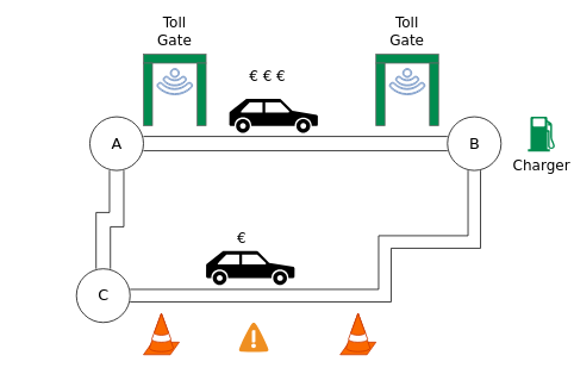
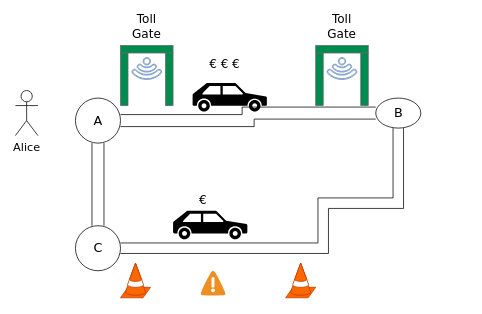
  <mxCell id="0" />
  <mxCell id="1" parent="0" />
+ <mxCell id="2" value="Alice" style="shape=umlActor;verticalLabelPosition=bottom;verticalAlign=top;html=1;outlineConnect=0;fontFamily=Dejavu Sans;fontSize=15;" vertex="1" parent="1"><mxGeometry x="20" y="120" width="30" height="60" as="geometry" /></mxCell>
  <mxCell id="3" style="edgeStyle=orthogonalEdgeStyle;rounded=0;orthogonalLoop=1;jettySize=auto;html=1;fontFamily=Dejavu Sans;fontSize=15;shape=link;width=16;" edge="1" parent="1" source="5" target="6"><mxGeometry relative="1" as="geometry" /></mxCell>
  <mxCell id="4" style="edgeStyle=orthogonalEdgeStyle;shape=link;rounded=0;orthogonalLoop=1;jettySize=auto;html=1;fontFamily=Dejavu Sans;fontSize=15;width=16;" edge="1" parent="1" source="5" target="8"><mxGeometry relative="1" as="geometry" /></mxCell>
  <mxCell id="5" value="A" style="shape=ellipse;html=1;dashed=0;whitespace=wrap;aspect=fixed;perimeter=ellipsePerimeter;fontFamily=Dejavu Sans;fontSize=17;" vertex="1" parent="1"><mxGeometry x="100" y="130" width="60" height="60" as="geometry" /></mxCell>
- <mxCell id="6" value="C" style="shape=ellipse;html=1;dashed=0;whitespace=wrap;aspect=fixed;perimeter=ellipsePerimeter;fontFamily=Dejavu Sans;fontSize=17;" vertex="1" parent="1"><mxGeometry x="85" y="300" width="60" height="60" as="geometry" /></mxCell>
+ <mxCell id="6" value="C" style="shape=ellipse;html=1;dashed=0;whitespace=wrap;aspect=fixed;perimeter=ellipsePerimeter;fontFamily=Dejavu Sans;fontSize=17;" vertex="1" parent="1"><mxGeometry x="100" y="300" width="60" height="60" as="geometry" /></mxCell>
  <mxCell id="7" style="edgeStyle=orthogonalEdgeStyle;shape=link;rounded=0;orthogonalLoop=1;jettySize=auto;html=1;fontFamily=Dejavu Sans;fontSize=15;width=14;elbow=vertical;strokeColor=default;" edge="1" parent="1" source="8" target="6"><mxGeometry relative="1" as="geometry"><Array as="points"><mxPoint x="530" y="270" /><mxPoint x="430" y="270" /><mxPoint x="430" y="330" /></Array></mxGeometry></mxCell>
- <mxCell id="8" value="B" style="shape=ellipse;html=1;dashed=0;whitespace=wrap;aspect=fixed;perimeter=ellipsePerimeter;fontFamily=Dejavu Sans;fontSize=17;" vertex="1" parent="1"><mxGeometry x="500" y="130" width="60" height="60" as="geometry" /></mxCell>
+ <mxCell id="8" value="B" style="shape=ellipse;html=1;dashed=0;whitespace=wrap;aspect=fixed;perimeter=ellipsePerimeter;fontFamily=Dejavu Sans;fontSize=17;" vertex="1" parent="1"><mxGeometry x="500" y="130" width="60" height="40" as="geometry" /></mxCell>
  <mxCell id="9" value="" style="shape=mxgraph.signs.transportation.car_3;html=1;pointerEvents=1;fillColor=#000000;strokeColor=none;verticalLabelPosition=bottom;verticalAlign=top;align=center;fontFamily=Dejavu Sans;fontSize=15;flipH=1;" vertex="1" parent="1"><mxGeometry x="230" y="280" width="99" height="38" as="geometry" /></mxCell>
  <mxCell id="10" value="" style="shape=mxgraph.signs.transportation.car_3;html=1;pointerEvents=1;fillColor=#000000;strokeColor=none;verticalLabelPosition=bottom;verticalAlign=top;align=center;fontFamily=Dejavu Sans;fontSize=15;flipH=1;" vertex="1" parent="1"><mxGeometry x="256" y="110" width="99" height="38" as="geometry" /></mxCell>
  <mxCell id="11" value="" style="group" vertex="1" connectable="0" parent="1"><mxGeometry x="160" y="20" width="70" height="120" as="geometry" /></mxCell>
  <mxCell id="12" value="" style="group;fontFamily=Dejavu Sans;fontSize=16;verticalAlign=middle;" vertex="1" connectable="0" parent="11"><mxGeometry y="40" width="70" height="80" as="geometry" /></mxCell>
  <mxCell id="13" value="" style="rounded=0;whiteSpace=wrap;html=1;fontFamily=Dejavu Sans;fontSize=15;fillColor=#008C4F;fontColor=#333333;strokeColor=#666666;" vertex="1" parent="12"><mxGeometry width="70" height="10" as="geometry" /></mxCell>
  <mxCell id="14" value="" style="rounded=0;whiteSpace=wrap;html=1;fontFamily=Dejavu Sans;fontSize=15;fillColor=#008C4F;fontColor=#333333;strokeColor=#666666;rotation=90;" vertex="1" parent="12"><mxGeometry x="30" y="40" width="70" height="10" as="geometry" /></mxCell>
  <mxCell id="15" value="" style="rounded=0;whiteSpace=wrap;html=1;fontFamily=Dejavu Sans;fontSize=15;fillColor=#008C4F;fontColor=#333333;strokeColor=#666666;rotation=90;" vertex="1" parent="12"><mxGeometry x="-30" y="40" width="70" height="10" as="geometry" /></mxCell>
  <mxCell id="16" value="" style="sketch=0;pointerEvents=1;shadow=0;dashed=0;html=1;strokeColor=#6c8ebf;fillColor=#dae8fc;aspect=fixed;labelPosition=center;verticalLabelPosition=bottom;verticalAlign=top;align=center;outlineConnect=0;shape=mxgraph.vvd.wi_fi;fontFamily=Dejavu Sans;fontSize=15;rotation=135;" vertex="1" parent="12"><mxGeometry x="20" y="20" width="30" height="30" as="geometry" /></mxCell>
  <mxCell id="17" value="Toll Gate" style="text;html=1;strokeColor=none;fillColor=none;align=center;verticalAlign=middle;whiteSpace=wrap;rounded=0;fontFamily=Dejavu Sans;fontSize=16;" vertex="1" parent="11"><mxGeometry x="5" width="60" height="30" as="geometry" /></mxCell>
  <mxCell id="18" value="" style="group" vertex="1" connectable="0" parent="1"><mxGeometry x="420" y="20" width="70" height="120" as="geometry" /></mxCell>
  <mxCell id="19" value="" style="group;fontFamily=Dejavu Sans;fontSize=16;verticalAlign=middle;" vertex="1" connectable="0" parent="18"><mxGeometry y="40" width="70" height="80" as="geometry" /></mxCell>
  <mxCell id="20" value="" style="rounded=0;whiteSpace=wrap;html=1;fontFamily=Dejavu Sans;fontSize=15;fillColor=#008C4F;fontColor=#333333;strokeColor=#666666;" vertex="1" parent="19"><mxGeometry width="70" height="10" as="geometry" /></mxCell>
  <mxCell id="21" value="" style="rounded=0;whiteSpace=wrap;html=1;fontFamily=Dejavu Sans;fontSize=15;fillColor=#008C4F;fontColor=#333333;strokeColor=#666666;rotation=90;" vertex="1" parent="19"><mxGeometry x="30" y="40" width="70" height="10" as="geometry" /></mxCell>
  <mxCell id="22" value="" style="rounded=0;whiteSpace=wrap;html=1;fontFamily=Dejavu Sans;fontSize=15;fillColor=#008C4F;fontColor=#333333;strokeColor=#666666;rotation=90;" vertex="1" parent="19"><mxGeometry x="-30" y="40" width="70" height="10" as="geometry" /></mxCell>
  <mxCell id="23" value="" style="sketch=0;pointerEvents=1;shadow=0;dashed=0;html=1;strokeColor=#6c8ebf;fillColor=#dae8fc;aspect=fixed;labelPosition=center;verticalLabelPosition=bottom;verticalAlign=top;align=center;outlineConnect=0;shape=mxgraph.vvd.wi_fi;fontFamily=Dejavu Sans;fontSize=15;rotation=135;" vertex="1" parent="19"><mxGeometry x="20" y="20" width="30" height="30" as="geometry" /></mxCell>
  <mxCell id="24" value="Toll Gate" style="text;html=1;strokeColor=none;fillColor=none;align=center;verticalAlign=middle;whiteSpace=wrap;rounded=0;fontFamily=Dejavu Sans;fontSize=16;" vertex="1" parent="18"><mxGeometry x="5" width="60" height="30" as="geometry" /></mxCell>
- <mxCell id="25" value="Charger" style="shape=mxgraph.signs.transportation.gas_1;html=1;pointerEvents=1;fillColor=#008C4F;strokeColor=none;verticalLabelPosition=bottom;verticalAlign=top;align=center;fontFamily=Dejavu Sans;fontSize=16;" vertex="1" parent="1"><mxGeometry x="590" y="130" width="30" height="39" as="geometry" /></mxCell>
  <mxCell id="26" value="€ € €" style="text;html=1;strokeColor=none;fillColor=none;align=center;verticalAlign=middle;whiteSpace=wrap;rounded=0;fontFamily=Dejavu Sans;fontSize=16;" vertex="1" parent="1"><mxGeometry x="269" y="70" width="60" height="30" as="geometry" /></mxCell>
  <mxCell id="27" value="€" style="text;html=1;strokeColor=none;fillColor=none;align=center;verticalAlign=middle;whiteSpace=wrap;rounded=0;fontFamily=Dejavu Sans;fontSize=16;" vertex="1" parent="1"><mxGeometry x="240" y="250" width="60" height="30" as="geometry" /></mxCell>
  <mxCell id="28" value="" style="shadow=0;dashed=0;html=1;strokeColor=none;fillColor=#4495D1;labelPosition=center;verticalLabelPosition=bottom;verticalAlign=top;align=center;outlineConnect=0;shape=mxgraph.veeam.2d.alert;fontFamily=Dejavu Sans;fontSize=16;" vertex="1" parent="1"><mxGeometry x="266.8" y="360" width="33.2" height="33.2" as="geometry" /></mxCell>
  <mxCell id="29" value="" style="group" vertex="1" connectable="0" parent="1"><mxGeometry x="160" y="350" width="40" height="46" as="geometry" /></mxCell>
  <mxCell id="30" value="" style="shape=parallelogram;perimeter=parallelogramPerimeter;whiteSpace=wrap;html=1;fixedSize=1;fontFamily=Dejavu Sans;fontSize=16;fillColor=#fa6800;size=10;fontColor=#000000;strokeColor=#C73500;" vertex="1" parent="29"><mxGeometry y="32.073" width="40.0" height="13.927" as="geometry" /></mxCell>
  <mxCell id="31" value="" style="verticalLabelPosition=bottom;verticalAlign=top;html=1;shape=mxgraph.basic.cone2;dx=0.5;dy=0.9;fontFamily=Dejavu Sans;fontSize=16;fillColor=#fa6800;fontColor=#000000;strokeColor=#C73500;" vertex="1" parent="29"><mxGeometry x="6.667" width="26.667" height="42.624" as="geometry" /></mxCell>
  <mxCell id="32" value="" style="verticalLabelPosition=bottom;verticalAlign=top;html=1;shape=mxgraph.basic.cone2;dx=0.5;dy=0.89;fontFamily=Dejavu Sans;fontSize=16;fillColor=#FFFFFF;fontColor=#000000;strokeColor=#C73500;" vertex="1" parent="29"><mxGeometry x="9.333" width="21.333" height="32.073" as="geometry" /></mxCell>
  <mxCell id="33" value="" style="verticalLabelPosition=bottom;verticalAlign=top;html=1;shape=mxgraph.basic.cone2;dx=0.5;dy=0.89;fontFamily=Dejavu Sans;fontSize=16;fillColor=#fa6800;fontColor=#000000;strokeColor=#C73500;" vertex="1" parent="29"><mxGeometry x="12" width="16" height="24.211" as="geometry" /></mxCell>
  <mxCell id="34" value="" style="group" vertex="1" connectable="0" parent="1"><mxGeometry x="380" y="350" width="40" height="46" as="geometry" /></mxCell>
  <mxCell id="35" value="" style="shape=parallelogram;perimeter=parallelogramPerimeter;whiteSpace=wrap;html=1;fixedSize=1;fontFamily=Dejavu Sans;fontSize=16;fillColor=#fa6800;size=10;fontColor=#000000;strokeColor=#C73500;" vertex="1" parent="34"><mxGeometry y="32.073" width="40.0" height="13.927" as="geometry" /></mxCell>
  <mxCell id="36" value="" style="verticalLabelPosition=bottom;verticalAlign=top;html=1;shape=mxgraph.basic.cone2;dx=0.5;dy=0.9;fontFamily=Dejavu Sans;fontSize=16;fillColor=#fa6800;fontColor=#000000;strokeColor=#C73500;" vertex="1" parent="34"><mxGeometry x="6.667" width="26.667" height="42.624" as="geometry" /></mxCell>
  <mxCell id="37" value="" style="verticalLabelPosition=bottom;verticalAlign=top;html=1;shape=mxgraph.basic.cone2;dx=0.5;dy=0.89;fontFamily=Dejavu Sans;fontSize=16;fillColor=#FFFFFF;fontColor=#000000;strokeColor=#C73500;" vertex="1" parent="34"><mxGeometry x="9.333" width="21.333" height="32.073" as="geometry" /></mxCell>
  <mxCell id="38" value="" style="verticalLabelPosition=bottom;verticalAlign=top;html=1;shape=mxgraph.basic.cone2;dx=0.5;dy=0.89;fontFamily=Dejavu Sans;fontSize=16;fillColor=#fa6800;fontColor=#000000;strokeColor=#C73500;" vertex="1" parent="34"><mxGeometry x="12" width="16" height="24.211" as="geometry" /></mxCell>
